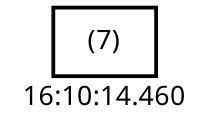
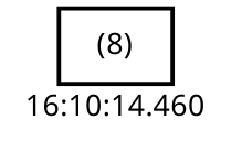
  digraph {
    label="16:10:14.460"
    rankdir=LR
    fontname="Noto Sans"
-   n1 [color=black fontcolor=black label="(7)" shape=rectangle style=bold fontname="Noto Sans"]
+   n1 [color=black fontcolor=black label="(8)" shape=rectangle style=bold fontname="Noto Sans"]
  }
